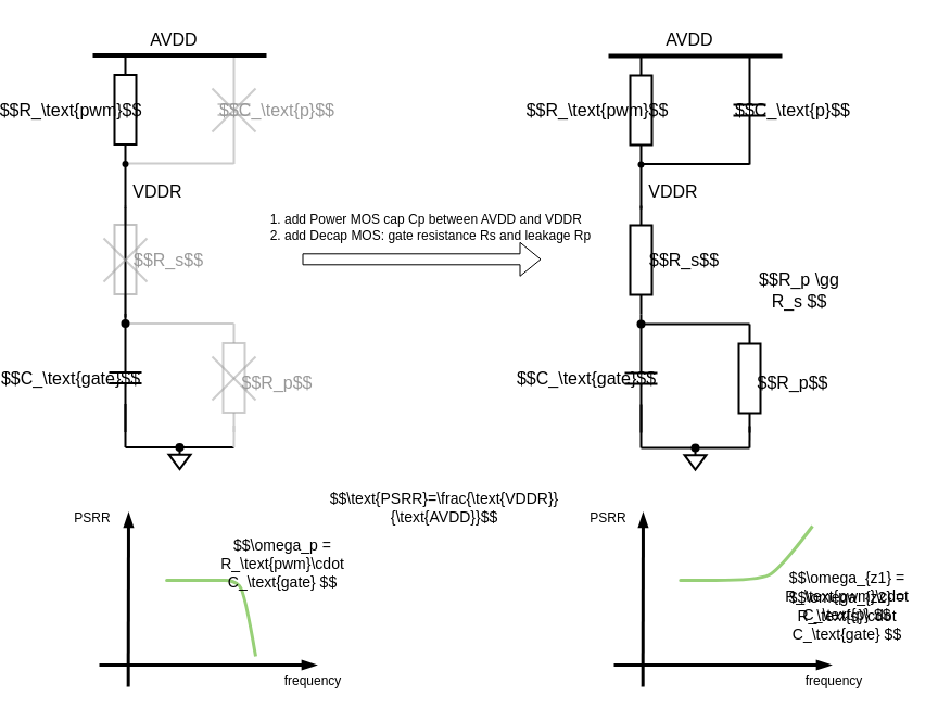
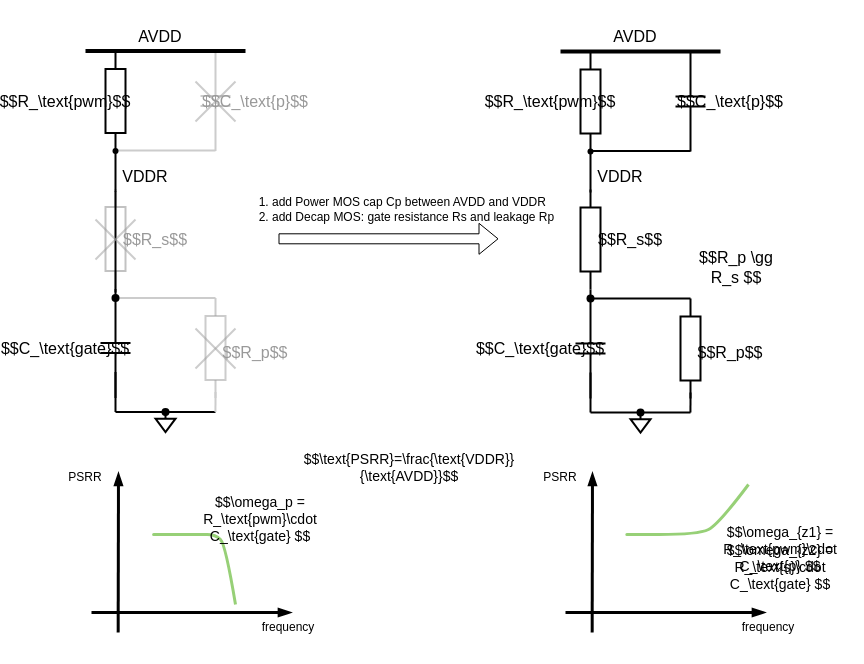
  <mxCell id="0" />
  <mxCell id="1" parent="0" />
  <mxCell id="2" value="" style="pointerEvents=1;verticalLabelPosition=bottom;shadow=0;dashed=0;align=center;html=1;verticalAlign=top;shape=mxgraph.electrical.resistors.resistor_1;direction=south;strokeWidth=2;" parent="1" vertex="1"><mxGeometry x="665" y="298" width="20" height="100" as="geometry" /></mxCell>
  <mxCell id="3" value="" style="pointerEvents=1;verticalLabelPosition=bottom;shadow=0;dashed=0;align=center;html=1;verticalAlign=top;shape=mxgraph.electrical.capacitors.capacitor_1;direction=south;strokeWidth=2;" parent="1" vertex="1"><mxGeometry x="560" y="298" width="30" height="100" as="geometry" /></mxCell>
  <mxCell id="4" value="" style="pointerEvents=1;verticalLabelPosition=bottom;shadow=0;dashed=0;align=center;html=1;verticalAlign=top;shape=mxgraph.electrical.resistors.resistor_1;direction=south;strokeWidth=2;" parent="1" vertex="1"><mxGeometry x="565" y="189" width="20" height="100" as="geometry" /></mxCell>
  <mxCell id="5" value="" style="endArrow=none;html=1;rounded=0;strokeWidth=2;" parent="1" edge="1"><mxGeometry width="50" height="50" relative="1" as="geometry"><mxPoint x="575" y="412" as="sourcePoint" /><mxPoint x="675" y="412" as="targetPoint" /></mxGeometry></mxCell>
  <mxCell id="6" value="" style="endArrow=none;html=1;rounded=0;strokeWidth=2;" parent="1" edge="1"><mxGeometry width="50" height="50" relative="1" as="geometry"><mxPoint x="575" y="412" as="sourcePoint" /><mxPoint x="575" y="372" as="targetPoint" /></mxGeometry></mxCell>
  <mxCell id="7" value="" style="endArrow=none;html=1;rounded=0;strokeWidth=2;" parent="1" edge="1"><mxGeometry width="50" height="50" relative="1" as="geometry"><mxPoint x="674.96" y="412" as="sourcePoint" /><mxPoint x="675" y="392" as="targetPoint" /></mxGeometry></mxCell>
  <mxCell id="8" value="" style="endArrow=none;html=1;rounded=0;strokeWidth=2;" parent="1" edge="1"><mxGeometry width="50" height="50" relative="1" as="geometry"><mxPoint x="575" y="298" as="sourcePoint" /><mxPoint x="675" y="298" as="targetPoint" /></mxGeometry></mxCell>
  <mxCell id="9" value="" style="endArrow=none;html=1;rounded=0;exitX=0;exitY=0.5;exitDx=0;exitDy=0;exitPerimeter=0;strokeWidth=2;" parent="1" source="3" edge="1"><mxGeometry width="50" height="50" relative="1" as="geometry"><mxPoint x="525" y="298" as="sourcePoint" /><mxPoint x="575" y="298" as="targetPoint" /></mxGeometry></mxCell>
  <mxCell id="10" value="" style="pointerEvents=1;verticalLabelPosition=bottom;shadow=0;dashed=0;align=center;html=1;verticalAlign=top;shape=mxgraph.electrical.signal_sources.signal_ground;strokeWidth=2;" parent="1" vertex="1"><mxGeometry x="615" y="412" width="20" height="20" as="geometry" /></mxCell>
  <mxCell id="11" value="" style="shape=waypoint;sketch=0;fillStyle=solid;size=6;pointerEvents=1;points=[];fillColor=none;resizable=0;rotatable=0;perimeter=centerPerimeter;snapToPoint=1;strokeWidth=2;" parent="1" vertex="1"><mxGeometry x="615" y="402" width="20" height="20" as="geometry" /></mxCell>
  <mxCell id="12" value="" style="shape=waypoint;sketch=0;fillStyle=solid;size=6;pointerEvents=1;points=[];fillColor=none;resizable=0;rotatable=0;perimeter=centerPerimeter;snapToPoint=1;strokeWidth=2;" parent="1" vertex="1"><mxGeometry x="565" y="288" width="20" height="20" as="geometry" /></mxCell>
  <mxCell id="13" value="" style="endArrow=none;html=1;rounded=0;exitX=0;exitY=0.5;exitDx=0;exitDy=0;exitPerimeter=0;entryX=1;entryY=0.5;entryDx=0;entryDy=0;entryPerimeter=0;strokeWidth=2;" parent="1" source="3" target="4" edge="1"><mxGeometry width="50" height="50" relative="1" as="geometry"><mxPoint x="525" y="342" as="sourcePoint" /><mxPoint x="575" y="292" as="targetPoint" /></mxGeometry></mxCell>
  <mxCell id="14" value="&lt;font style=&quot;font-size: 16px;&quot;&gt;$$R_s$$&lt;/font&gt;" style="text;html=1;align=center;verticalAlign=middle;whiteSpace=wrap;rounded=0;strokeWidth=2;" parent="1" vertex="1"><mxGeometry x="585" y="224" width="60" height="30" as="geometry" /></mxCell>
  <mxCell id="15" value="&lt;font style=&quot;font-size: 16px;&quot;&gt;$$C_\text{gate}$$&lt;/font&gt;" style="text;html=1;align=center;verticalAlign=middle;whiteSpace=wrap;rounded=0;strokeWidth=2;" parent="1" vertex="1"><mxGeometry x="495" y="333" width="60" height="30" as="geometry" /></mxCell>
  <mxCell id="16" value="&lt;font style=&quot;font-size: 16px;&quot;&gt;$$R_p$$&lt;/font&gt;" style="text;html=1;align=center;verticalAlign=middle;whiteSpace=wrap;rounded=0;strokeWidth=2;" parent="1" vertex="1"><mxGeometry x="685" y="337" width="60" height="30" as="geometry" /></mxCell>
  <mxCell id="17" value="&lt;font style=&quot;font-size: 16px;&quot;&gt;$$R_p \gg R_s $$&lt;/font&gt;" style="text;html=1;align=center;verticalAlign=middle;whiteSpace=wrap;rounded=0;strokeWidth=2;" parent="1" vertex="1"><mxGeometry x="675" y="252" width="92" height="30" as="geometry" /></mxCell>
  <mxCell id="18" value="" style="pointerEvents=1;verticalLabelPosition=bottom;shadow=0;dashed=0;align=center;html=1;verticalAlign=top;shape=mxgraph.electrical.resistors.resistor_1;direction=south;strokeWidth=2;" parent="1" vertex="1"><mxGeometry x="565" y="51" width="20" height="100" as="geometry" /></mxCell>
  <mxCell id="19" value="" style="pointerEvents=1;verticalLabelPosition=bottom;shadow=0;dashed=0;align=center;html=1;verticalAlign=top;shape=mxgraph.electrical.capacitors.capacitor_1;direction=south;strokeWidth=2;" parent="1" vertex="1"><mxGeometry x="660" y="51" width="30" height="100" as="geometry" /></mxCell>
  <mxCell id="20" value="" style="endArrow=none;html=1;rounded=0;strokeWidth=2;" parent="1" edge="1"><mxGeometry width="50" height="50" relative="1" as="geometry"><mxPoint x="575" y="150.43" as="sourcePoint" /><mxPoint x="675" y="150.43" as="targetPoint" /></mxGeometry></mxCell>
  <mxCell id="21" value="" style="endArrow=none;html=1;rounded=0;strokeWidth=4;" parent="1" edge="1"><mxGeometry width="50" height="50" relative="1" as="geometry"><mxPoint x="545" y="51" as="sourcePoint" /><mxPoint x="705" y="51" as="targetPoint" /></mxGeometry></mxCell>
  <mxCell id="22" value="" style="endArrow=none;html=1;rounded=0;strokeWidth=2;entryX=0.833;entryY=0.667;entryDx=0;entryDy=0;entryPerimeter=0;" parent="1" source="23" edge="1"><mxGeometry width="50" height="50" relative="1" as="geometry"><mxPoint x="575" y="102" as="sourcePoint" /><mxPoint x="574.98" y="192.01" as="targetPoint" /></mxGeometry></mxCell>
  <mxCell id="23" value="" style="shape=waypoint;sketch=0;fillStyle=solid;size=6;pointerEvents=1;points=[];fillColor=none;resizable=0;rotatable=0;perimeter=centerPerimeter;snapToPoint=1;" parent="1" vertex="1"><mxGeometry x="565" y="141" width="20" height="20" as="geometry" /></mxCell>
  <mxCell id="24" value="&lt;font style=&quot;font-size: 16px;&quot;&gt;AVDD&lt;/font&gt;" style="text;html=1;align=center;verticalAlign=middle;whiteSpace=wrap;rounded=0;strokeWidth=2;" parent="1" vertex="1"><mxGeometry x="590" y="21" width="60" height="30" as="geometry" /></mxCell>
  <mxCell id="25" value="&lt;font style=&quot;font-size: 16px;&quot;&gt;VDDR&lt;/font&gt;" style="text;html=1;align=center;verticalAlign=middle;whiteSpace=wrap;rounded=0;strokeWidth=2;" parent="1" vertex="1"><mxGeometry x="575" y="161" width="60" height="30" as="geometry" /></mxCell>
  <mxCell id="26" value="" style="pointerEvents=1;verticalLabelPosition=bottom;shadow=0;dashed=0;align=center;html=1;verticalAlign=top;shape=mxgraph.electrical.resistors.resistor_1;direction=south;strokeWidth=2;strokeColor=#999999;opacity=50;" parent="1" vertex="1"><mxGeometry x="190" y="297.5" width="20" height="100" as="geometry" /></mxCell>
  <mxCell id="27" value="" style="pointerEvents=1;verticalLabelPosition=bottom;shadow=0;dashed=0;align=center;html=1;verticalAlign=top;shape=mxgraph.electrical.capacitors.capacitor_1;direction=south;strokeWidth=2;" parent="1" vertex="1"><mxGeometry x="85" y="297.5" width="30" height="100" as="geometry" /></mxCell>
  <mxCell id="28" value="" style="pointerEvents=1;verticalLabelPosition=bottom;shadow=0;dashed=0;align=center;html=1;verticalAlign=top;shape=mxgraph.electrical.resistors.resistor_1;direction=south;strokeWidth=2;strokeColor=#999999;opacity=60;" parent="1" vertex="1"><mxGeometry x="90" y="188.5" width="20" height="100" as="geometry" /></mxCell>
  <mxCell id="29" value="" style="endArrow=none;html=1;rounded=0;strokeWidth=2;" parent="1" edge="1"><mxGeometry width="50" height="50" relative="1" as="geometry"><mxPoint x="100" y="411.5" as="sourcePoint" /><mxPoint x="200" y="411.5" as="targetPoint" /></mxGeometry></mxCell>
  <mxCell id="30" value="" style="endArrow=none;html=1;rounded=0;strokeWidth=2;" parent="1" edge="1"><mxGeometry width="50" height="50" relative="1" as="geometry"><mxPoint x="100" y="411.5" as="sourcePoint" /><mxPoint x="100" y="371.5" as="targetPoint" /></mxGeometry></mxCell>
  <mxCell id="31" value="" style="endArrow=none;html=1;rounded=0;strokeWidth=2;strokeColor=#CCCCCC;" parent="1" edge="1"><mxGeometry width="50" height="50" relative="1" as="geometry"><mxPoint x="199.96" y="411.5" as="sourcePoint" /><mxPoint x="200" y="391.5" as="targetPoint" /></mxGeometry></mxCell>
  <mxCell id="32" value="" style="endArrow=none;html=1;rounded=0;strokeWidth=2;strokeColor=#CCCCCC;" parent="1" edge="1"><mxGeometry width="50" height="50" relative="1" as="geometry"><mxPoint x="100" y="297.5" as="sourcePoint" /><mxPoint x="200" y="297.5" as="targetPoint" /></mxGeometry></mxCell>
  <mxCell id="33" value="" style="endArrow=none;html=1;rounded=0;exitX=0;exitY=0.5;exitDx=0;exitDy=0;exitPerimeter=0;strokeWidth=2;" parent="1" source="27" edge="1"><mxGeometry width="50" height="50" relative="1" as="geometry"><mxPoint x="50" y="297.5" as="sourcePoint" /><mxPoint x="100" y="297.5" as="targetPoint" /></mxGeometry></mxCell>
  <mxCell id="34" value="" style="pointerEvents=1;verticalLabelPosition=bottom;shadow=0;dashed=0;align=center;html=1;verticalAlign=top;shape=mxgraph.electrical.signal_sources.signal_ground;strokeWidth=2;" parent="1" vertex="1"><mxGeometry x="140" y="411.5" width="20" height="20" as="geometry" /></mxCell>
  <mxCell id="35" value="" style="shape=waypoint;sketch=0;fillStyle=solid;size=6;pointerEvents=1;points=[];fillColor=none;resizable=0;rotatable=0;perimeter=centerPerimeter;snapToPoint=1;strokeWidth=2;" parent="1" vertex="1"><mxGeometry x="140" y="401.5" width="20" height="20" as="geometry" /></mxCell>
  <mxCell id="36" value="" style="shape=waypoint;sketch=0;fillStyle=solid;size=6;pointerEvents=1;points=[];fillColor=none;resizable=0;rotatable=0;perimeter=centerPerimeter;snapToPoint=1;strokeWidth=2;" parent="1" vertex="1"><mxGeometry x="90" y="287.5" width="20" height="20" as="geometry" /></mxCell>
  <mxCell id="37" value="" style="endArrow=none;html=1;rounded=0;exitX=0;exitY=0.5;exitDx=0;exitDy=0;exitPerimeter=0;entryX=1;entryY=0.5;entryDx=0;entryDy=0;entryPerimeter=0;strokeWidth=2;" parent="1" source="27" target="28" edge="1"><mxGeometry width="50" height="50" relative="1" as="geometry"><mxPoint x="50" y="341.5" as="sourcePoint" /><mxPoint x="100" y="291.5" as="targetPoint" /></mxGeometry></mxCell>
  <mxCell id="38" value="&lt;font color=&quot;#999999&quot; style=&quot;font-size: 16px;&quot;&gt;$$R_s$$&lt;/font&gt;" style="text;html=1;align=center;verticalAlign=middle;whiteSpace=wrap;rounded=0;strokeWidth=2;" parent="1" vertex="1"><mxGeometry x="110" y="223.5" width="60" height="30" as="geometry" /></mxCell>
  <mxCell id="39" value="&lt;font style=&quot;font-size: 16px;&quot;&gt;$$C_\text{gate}$$&lt;/font&gt;" style="text;html=1;align=center;verticalAlign=middle;whiteSpace=wrap;rounded=0;strokeWidth=2;" parent="1" vertex="1"><mxGeometry x="20" y="332.5" width="60" height="30" as="geometry" /></mxCell>
  <mxCell id="40" value="&lt;font color=&quot;#999999&quot; style=&quot;font-size: 16px;&quot;&gt;$$R_p$$&lt;/font&gt;" style="text;html=1;align=center;verticalAlign=middle;whiteSpace=wrap;rounded=0;strokeWidth=2;" parent="1" vertex="1"><mxGeometry x="210" y="336.5" width="60" height="30" as="geometry" /></mxCell>
  <mxCell id="41" value="" style="pointerEvents=1;verticalLabelPosition=bottom;shadow=0;dashed=0;align=center;html=1;verticalAlign=top;shape=mxgraph.electrical.resistors.resistor_1;direction=south;strokeWidth=2;" parent="1" vertex="1"><mxGeometry x="90" y="50.5" width="20" height="100" as="geometry" /></mxCell>
  <mxCell id="42" value="" style="pointerEvents=1;verticalLabelPosition=bottom;shadow=0;dashed=0;align=center;html=1;verticalAlign=top;shape=mxgraph.electrical.capacitors.capacitor_1;direction=south;strokeWidth=2;fillColor=#bac8d3;strokeColor=#999999;opacity=50;" parent="1" vertex="1"><mxGeometry x="185" y="50.5" width="30" height="100" as="geometry" /></mxCell>
  <mxCell id="43" value="" style="endArrow=none;html=1;rounded=0;strokeWidth=2;strokeColor=#CCCCCC;" parent="1" edge="1"><mxGeometry width="50" height="50" relative="1" as="geometry"><mxPoint x="100" y="149.93" as="sourcePoint" /><mxPoint x="200" y="149.93" as="targetPoint" /></mxGeometry></mxCell>
  <mxCell id="44" value="" style="endArrow=none;html=1;rounded=0;strokeWidth=4;" parent="1" edge="1"><mxGeometry width="50" height="50" relative="1" as="geometry"><mxPoint x="70" y="50.5" as="sourcePoint" /><mxPoint x="230" y="50.5" as="targetPoint" /></mxGeometry></mxCell>
  <mxCell id="45" value="" style="endArrow=none;html=1;rounded=0;strokeWidth=2;entryX=0.833;entryY=0.667;entryDx=0;entryDy=0;entryPerimeter=0;" parent="1" source="46" edge="1"><mxGeometry width="50" height="50" relative="1" as="geometry"><mxPoint x="100" y="101.5" as="sourcePoint" /><mxPoint x="99.98" y="191.51" as="targetPoint" /></mxGeometry></mxCell>
  <mxCell id="46" value="" style="shape=waypoint;sketch=0;fillStyle=solid;size=6;pointerEvents=1;points=[];fillColor=none;resizable=0;rotatable=0;perimeter=centerPerimeter;snapToPoint=1;" parent="1" vertex="1"><mxGeometry x="90" y="140.5" width="20" height="20" as="geometry" /></mxCell>
  <mxCell id="47" value="&lt;font style=&quot;font-size: 16px;&quot;&gt;AVDD&lt;/font&gt;" style="text;html=1;align=center;verticalAlign=middle;whiteSpace=wrap;rounded=0;strokeWidth=2;" parent="1" vertex="1"><mxGeometry x="115" y="20.5" width="60" height="30" as="geometry" /></mxCell>
  <mxCell id="48" value="&lt;font style=&quot;font-size: 16px;&quot;&gt;VDDR&lt;/font&gt;" style="text;html=1;align=center;verticalAlign=middle;whiteSpace=wrap;rounded=0;strokeWidth=2;" parent="1" vertex="1"><mxGeometry x="100" y="160.5" width="60" height="30" as="geometry" /></mxCell>
  <mxCell id="49" value="&lt;font style=&quot;font-size: 16px;&quot;&gt;$$R_\text{pwm}$$&lt;/font&gt;" style="text;html=1;align=center;verticalAlign=middle;whiteSpace=wrap;rounded=0;strokeWidth=2;" parent="1" vertex="1"><mxGeometry x="20" y="85.5" width="60" height="30" as="geometry" /></mxCell>
  <mxCell id="50" value="&lt;font style=&quot;font-size: 16px;&quot;&gt;$$R_\text{pwm}$$&lt;/font&gt;" style="text;html=1;align=center;verticalAlign=middle;whiteSpace=wrap;rounded=0;strokeWidth=2;" parent="1" vertex="1"><mxGeometry x="505" y="85.5" width="60" height="30" as="geometry" /></mxCell>
  <mxCell id="51" value="" style="endArrow=none;html=1;rounded=0;strokeWidth=2;" parent="1" source="28" edge="1"><mxGeometry width="50" height="50" relative="1" as="geometry"><mxPoint x="100" y="231" as="sourcePoint" /><mxPoint x="100" y="191" as="targetPoint" /><Array as="points"><mxPoint x="100" y="292" /></Array></mxGeometry></mxCell>
  <mxCell id="52" value="" style="endArrow=none;html=1;rounded=0;strokeWidth=2;strokeColor=#999999;opacity=50;" parent="1" edge="1"><mxGeometry width="50" height="50" relative="1" as="geometry"><mxPoint x="220" y="121" as="sourcePoint" /><mxPoint x="180" y="81" as="targetPoint" /></mxGeometry></mxCell>
  <mxCell id="53" value="" style="endArrow=none;html=1;rounded=0;strokeWidth=2;strokeColor=#999999;opacity=50;" parent="1" edge="1"><mxGeometry width="50" height="50" relative="1" as="geometry"><mxPoint x="220" y="81" as="sourcePoint" /><mxPoint x="180" y="121" as="targetPoint" /></mxGeometry></mxCell>
  <mxCell id="54" value="" style="endArrow=none;html=1;rounded=0;strokeWidth=2;strokeColor=#999999;opacity=50;" parent="1" edge="1"><mxGeometry width="50" height="50" relative="1" as="geometry"><mxPoint x="220" y="368" as="sourcePoint" /><mxPoint x="180" y="328" as="targetPoint" /></mxGeometry></mxCell>
  <mxCell id="55" value="" style="endArrow=none;html=1;rounded=0;strokeWidth=2;strokeColor=#999999;opacity=50;" parent="1" edge="1"><mxGeometry width="50" height="50" relative="1" as="geometry"><mxPoint x="220" y="328" as="sourcePoint" /><mxPoint x="180" y="368" as="targetPoint" /></mxGeometry></mxCell>
  <mxCell id="56" value="" style="endArrow=none;html=1;rounded=0;strokeWidth=2;strokeColor=#999999;opacity=50;" parent="1" edge="1"><mxGeometry width="50" height="50" relative="1" as="geometry"><mxPoint x="120" y="259" as="sourcePoint" /><mxPoint x="80" y="219" as="targetPoint" /></mxGeometry></mxCell>
  <mxCell id="57" value="" style="endArrow=none;html=1;rounded=0;strokeWidth=2;strokeColor=#999999;opacity=50;" parent="1" edge="1"><mxGeometry width="50" height="50" relative="1" as="geometry"><mxPoint x="120" y="219" as="sourcePoint" /><mxPoint x="80" y="259" as="targetPoint" /></mxGeometry></mxCell>
  <mxCell id="58" value="&lt;font color=&quot;#999999&quot; style=&quot;font-size: 16px;&quot;&gt;$$C_\text{p}$$&lt;/font&gt;" style="text;html=1;align=center;verticalAlign=middle;whiteSpace=wrap;rounded=0;strokeWidth=2;" parent="1" vertex="1"><mxGeometry x="210" y="85.5" width="60" height="30" as="geometry" /></mxCell>
  <mxCell id="59" value="&lt;font style=&quot;font-size: 16px;&quot;&gt;$$C_\text{p}$$&lt;/font&gt;" style="text;html=1;align=center;verticalAlign=middle;whiteSpace=wrap;rounded=0;strokeWidth=2;" parent="1" vertex="1"><mxGeometry x="685" y="86" width="60" height="30" as="geometry" /></mxCell>
  <mxCell id="60" value="" style="shape=flexArrow;endArrow=classic;html=1;rounded=0;" parent="1" edge="1"><mxGeometry width="50" height="50" relative="1" as="geometry"><mxPoint x="263" y="238.3" as="sourcePoint" /><mxPoint x="483" y="238.3" as="targetPoint" /></mxGeometry></mxCell>
- <mxCell id="61" value="&lt;ol&gt;&lt;li&gt;&lt;font style=&quot;font-size: 12px;&quot;&gt;add Power MOS cap Cp between AVDD and VDDR&lt;/font&gt;&lt;/li&gt;&lt;li&gt;&lt;font style=&quot;font-size: 12px;&quot;&gt;add Decap MOS: gate resistance Rs and leakage Rp&lt;/font&gt;&lt;/li&gt;&lt;/ol&gt;" style="text;html=1;align=left;verticalAlign=middle;whiteSpace=wrap;rounded=0;" parent="1" vertex="1"><mxGeometry x="205" y="194" width="330" height="30" as="geometry" /></mxCell>
+ <mxCell id="61" value="&lt;ol&gt;&lt;li&gt;&lt;font style=&quot;font-size: 12px;&quot;&gt;add Power MOS cap Cp between AVDD and VDDR&lt;/font&gt;&lt;/li&gt;&lt;li&gt;&lt;font style=&quot;font-size: 12px;&quot;&gt;add Decap MOS: gate resistance Rs and leakage Rp&lt;/font&gt;&lt;/li&gt;&lt;/ol&gt;" style="text;html=1;align=left;verticalAlign=middle;whiteSpace=wrap;rounded=0;" parent="1" vertex="1"><mxGeometry x="215" y="194" width="330" height="30" as="geometry" /></mxCell>
  <mxCell id="62" value="" style="endArrow=blockThin;html=1;rounded=0;endFill=1;strokeWidth=3;" parent="1" edge="1"><mxGeometry width="50" height="50" relative="1" as="geometry"><mxPoint x="76" y="612" as="sourcePoint" /><mxPoint x="276" y="612" as="targetPoint" /></mxGeometry></mxCell>
  <mxCell id="63" value="" style="endArrow=blockThin;html=1;rounded=0;endFill=1;strokeWidth=3;" parent="1" edge="1"><mxGeometry width="50" height="50" relative="1" as="geometry"><mxPoint x="102.66" y="632" as="sourcePoint" /><mxPoint x="103" y="472" as="targetPoint" /></mxGeometry></mxCell>
  <mxCell id="64" value="" style="curved=1;endArrow=none;html=1;rounded=0;endFill=0;strokeColor=#97D077;strokeWidth=3;" parent="1" edge="1"><mxGeometry width="50" height="50" relative="1" as="geometry"><mxPoint x="143" y="534" as="sourcePoint" /><mxPoint x="220" y="604" as="targetPoint" /><Array as="points"><mxPoint x="130" y="534" /><mxPoint x="173" y="534" /><mxPoint x="183" y="534" /><mxPoint x="200" y="534" /><mxPoint x="210" y="544" /></Array></mxGeometry></mxCell>
  <mxCell id="65" value="&lt;font style=&quot;font-size: 14px;&quot;&gt;$$\omega_p = R_\text{pwm}\cdot C_\text{gate}&amp;nbsp;$$&lt;/font&gt;" style="text;html=1;align=center;verticalAlign=middle;whiteSpace=wrap;rounded=0;strokeWidth=3;" parent="1" vertex="1"><mxGeometry x="173" y="504" width="144" height="30" as="geometry" /></mxCell>
  <mxCell id="66" value="" style="endArrow=blockThin;html=1;rounded=0;endFill=1;strokeWidth=3;" parent="1" edge="1"><mxGeometry width="50" height="50" relative="1" as="geometry"><mxPoint x="550" y="612" as="sourcePoint" /><mxPoint x="750" y="612" as="targetPoint" /></mxGeometry></mxCell>
  <mxCell id="67" value="" style="endArrow=blockThin;html=1;rounded=0;endFill=1;strokeWidth=3;" parent="1" edge="1"><mxGeometry width="50" height="50" relative="1" as="geometry"><mxPoint x="576.66" y="632" as="sourcePoint" /><mxPoint x="577" y="472" as="targetPoint" /></mxGeometry></mxCell>
  <mxCell id="68" value="" style="curved=1;endArrow=none;html=1;rounded=0;endFill=0;strokeColor=#97D077;strokeWidth=3;" parent="1" edge="1"><mxGeometry width="50" height="50" relative="1" as="geometry"><mxPoint x="613" y="534" as="sourcePoint" /><mxPoint x="733" y="484" as="targetPoint" /><Array as="points"><mxPoint x="604" y="534" /><mxPoint x="683" y="534" /><mxPoint x="703" y="524" /></Array></mxGeometry></mxCell>
  <mxCell id="69" value="&lt;font style=&quot;font-size: 14px;&quot;&gt;$$\omega_{z1} = R_\text{pwm}\cdot C_\text{p}&amp;nbsp;$$&lt;/font&gt;" style="text;html=1;align=center;verticalAlign=middle;whiteSpace=wrap;rounded=0;strokeWidth=8;" parent="1" vertex="1"><mxGeometry x="703" y="534" width="124" height="30" as="geometry" /></mxCell>
  <mxCell id="70" value="&lt;font style=&quot;font-size: 14px;&quot;&gt;$$\omega_{z2} = R_\text{s}\cdot C_\text{gate}&amp;nbsp;$$&lt;/font&gt;" style="text;html=1;align=center;verticalAlign=middle;whiteSpace=wrap;rounded=0;strokeWidth=8;" parent="1" vertex="1"><mxGeometry x="703" y="552" width="124" height="30" as="geometry" /></mxCell>
  <mxCell id="71" value="&lt;font style=&quot;font-size: 14px;&quot;&gt;$$\text{PSRR}=\frac{\text{VDDR}}{\text{AVDD}}$$&lt;/font&gt;" style="text;html=1;align=center;verticalAlign=middle;whiteSpace=wrap;rounded=0;strokeWidth=8;" parent="1" vertex="1"><mxGeometry x="317" y="452" width="154" height="30" as="geometry" /></mxCell>
  <mxCell id="72" value="PSRR" style="text;html=1;align=center;verticalAlign=middle;whiteSpace=wrap;rounded=0;" parent="1" vertex="1"><mxGeometry x="40" y="462" width="60" height="30" as="geometry" /></mxCell>
  <mxCell id="73" value="PSRR" style="text;html=1;align=center;verticalAlign=middle;whiteSpace=wrap;rounded=0;" parent="1" vertex="1"><mxGeometry x="515" y="462" width="60" height="30" as="geometry" /></mxCell>
  <mxCell id="74" value="frequency" style="text;html=1;align=center;verticalAlign=middle;whiteSpace=wrap;rounded=0;" parent="1" vertex="1"><mxGeometry x="243" y="612" width="60" height="30" as="geometry" /></mxCell>
  <mxCell id="75" value="frequency" style="text;html=1;align=center;verticalAlign=middle;whiteSpace=wrap;rounded=0;" parent="1" vertex="1"><mxGeometry x="723" y="612" width="60" height="30" as="geometry" /></mxCell>
